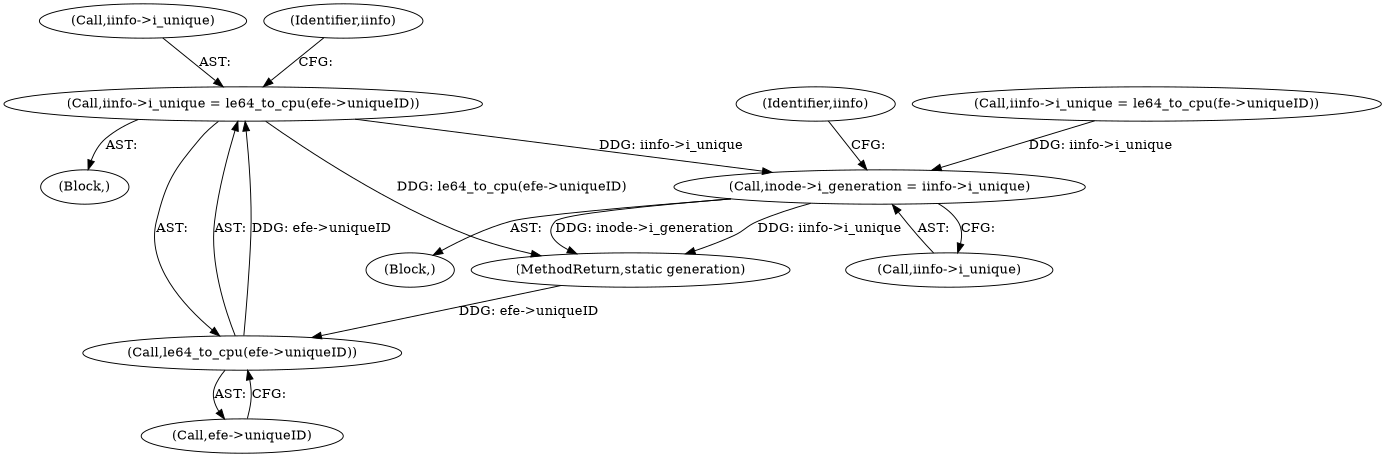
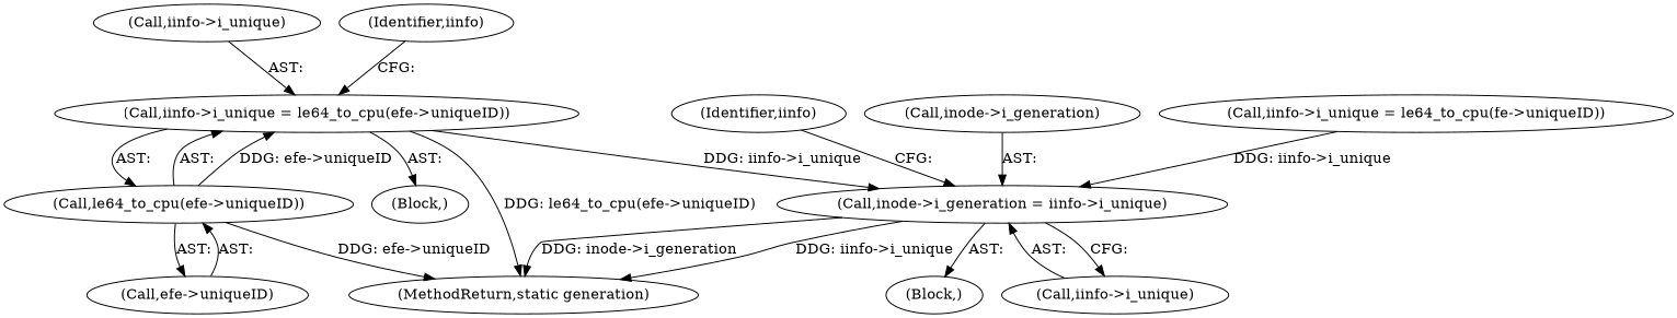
  digraph {
    n1 [label="(Call,iinfo->i_unique = le64_to_cpu(efe->uniqueID))"]
    n2 [label="(Call,le64_to_cpu(efe->uniqueID))"]
    n3 [label="(Call,inode->i_generation = iinfo->i_unique)"]
    n4 [label="(Block,)"]
    n5 [label="(MethodReturn,static generation)"]
    n6 [label="(Call,efe->uniqueID)"]
    n7 [label="(Call,iinfo->i_unique)"]
    n8 [label="(Block,)"]
+   n9 [label="(Call,inode->i_generation)"]
    n10 [label="(Call,iinfo->i_unique)"]
    n11 [label="(Call,iinfo->i_unique = le64_to_cpu(fe->uniqueID))"]
    n12 [label="(Identifier,iinfo)"]
    n13 [label="(Identifier,iinfo)"]
    n1 -> n2 [label="AST: "]
    n1 -> n3 [label="DDG: iinfo->i_unique"]
    n1 -> n4 [label="AST: "]
    n1 -> n5 [label="DDG: le64_to_cpu(efe->uniqueID)"]
    n2 -> n1 [label="AST: "]
    n2 -> n1 [label="DDG: efe->uniqueID"]
-   n5 -> n2 [label="DDG: efe->uniqueID"]
+   n2 -> n5 [label="DDG: efe->uniqueID"]
    n2 -> n6 [label="AST: "]
    n3 -> n5 [label="DDG: inode->i_generation"]
    n3 -> n5 [label="DDG: iinfo->i_unique"]
    n3 -> n7 [label="CFG: "]
    n3 -> n8 [label="AST: "]
-   n6 -> n2 [label="CFG: "]
+   n6 -> n2 [label="AST: "]
    n7 -> n3 [label="AST: "]
+   n9 -> n3 [label="AST: "]
    n10 -> n1 [label="AST: "]
    n11 -> n3 [label="DDG: iinfo->i_unique"]
    n12 -> n1 [label="CFG: "]
    n13 -> n3 [label="CFG: "]
  }
